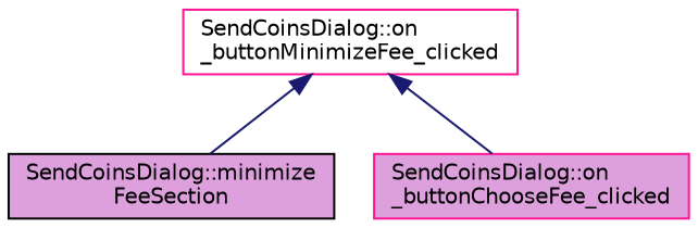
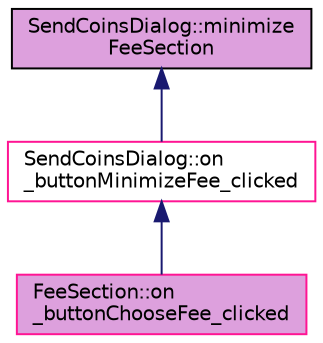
  digraph {
    rankdir=TB
    node [color=deeppink fillcolor=plum fontname=Helvetica fontsize=10 shape=record style=filled]
    edge [color=midnightblue dir=back fontname=Helvetica fontsize=10 labelfontname=Helvetica labelfontsize=10 style=solid]
    n1 [color=black fontcolor=black height=0.2 label="SendCoinsDialog::minimize\lFeeSection" width=0.4]
    n2 [fillcolor=white height=0.2 label="SendCoinsDialog::on\l_buttonMinimizeFee_clicked" width=0.4]
-   n3 [height=0.2 label="SendCoinsDialog::on\l_buttonChooseFee_clicked" width=0.4]
-   n2 -> n1
+   n3 [height=0.2 label="FeeSection::on\l_buttonChooseFee_clicked" width=0.4]
+   n1 -> n2
    n2 -> n3
  }
